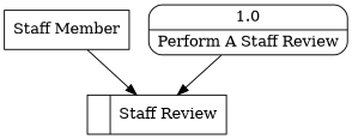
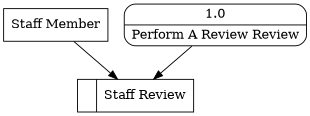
  digraph {
    n1 [label="<f0>  |<f1> Staff Review " shape=record]
    n2 [label="Staff Member" shape=box]
-   n3 [label="{<f0> 1.0|<f1> Perform A Staff Review }" shape=Mrecord]
+   n3 [label="{<f0> 1.0|<f1> Perform A Review Review }" shape=Mrecord]
    n2 -> n1
    n3 -> n1
  }
